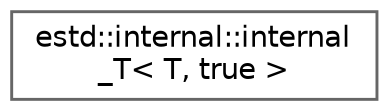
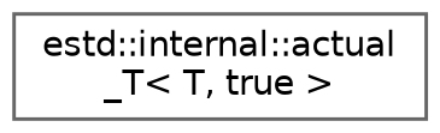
  digraph {
    rankdir=LR
-   n1 [color=grey40 fillcolor=white fontname=Helvetica fontsize=10 height=0.2 label="estd::internal::internal\l_T\< T, true \>" shape=box style=filled width=0.4]
+   n1 [color=grey40 fillcolor=white fontname=Helvetica fontsize=10 height=0.2 label="estd::internal::actual\l_T\< T, true \>" shape=box style=filled width=0.4]
  }
